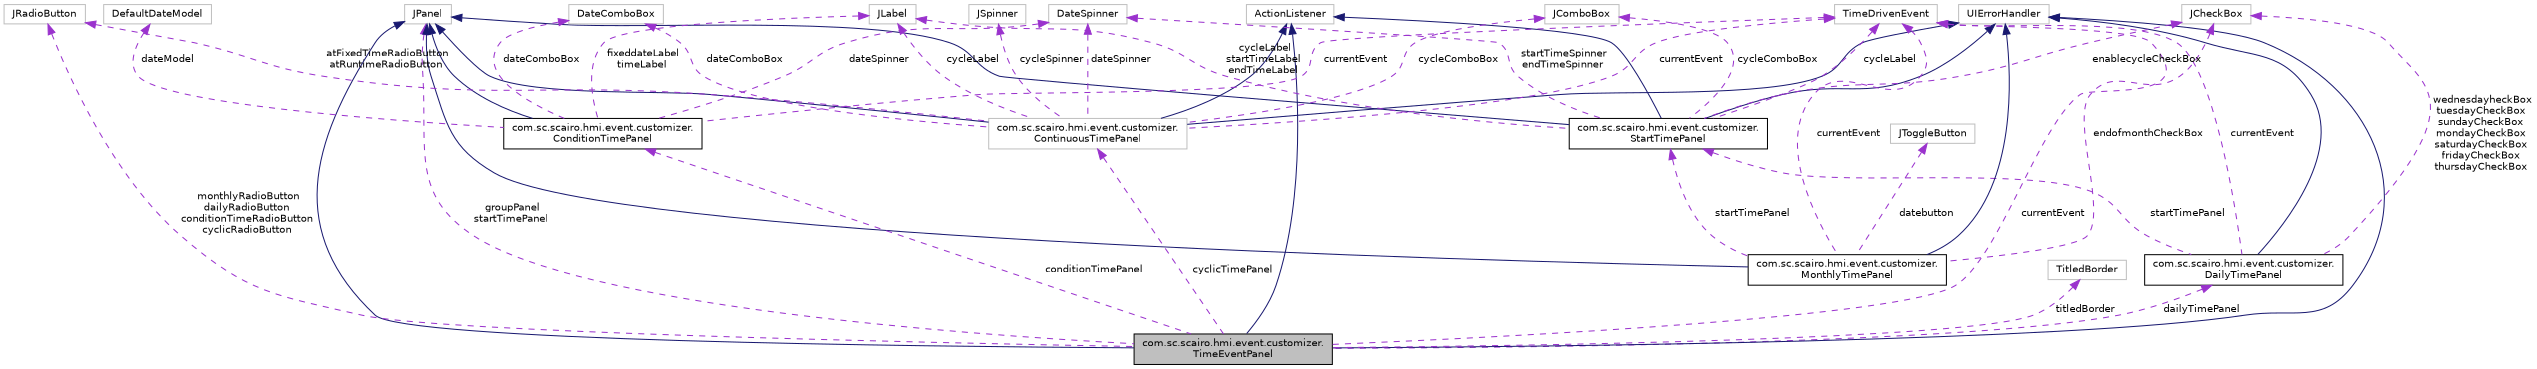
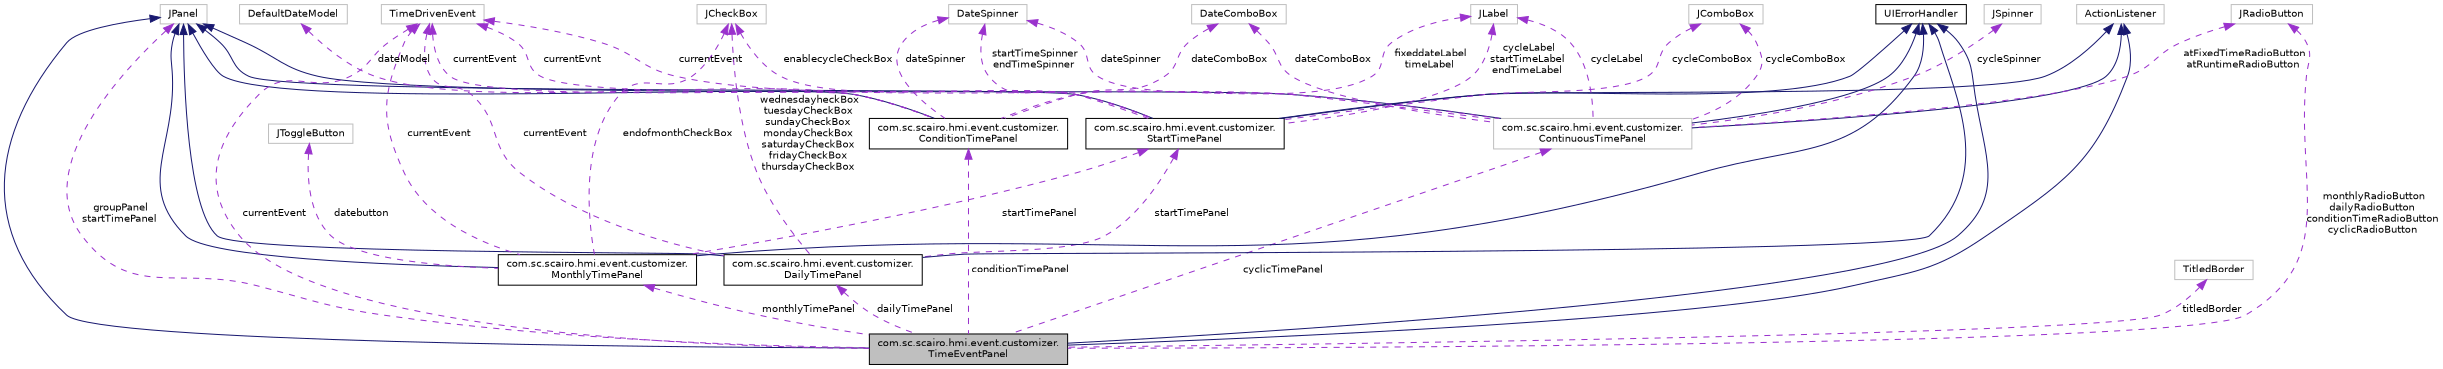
  digraph {
    rankdir=TB
    node [color=grey75 fillcolor=white fontname=Helvetica fontsize=10 shape=record style=filled]
    edge [color=darkorchid3 dir=back fontname=Helvetica fontsize=10 labelfontname=Helvetica labelfontsize=10 style=dashed]
    n1 [color=black fillcolor=grey75 fontcolor=black height=0.2 label="com.sc.scairo.hmi.event.customizer.\lTimeEventPanel" width=0.4]
    n2 [height=0.2 label=JPanel width=0.4]
    n3 [color=black height=0.2 label="com.sc.scairo.hmi.event.customizer.\lConditionTimePanel" width=0.4]
    n4 [color=black height=0.2 label="com.sc.scairo.hmi.event.customizer.\lMonthlyTimePanel" width=0.4]
    n5 [color=black height=0.2 label="com.sc.scairo.hmi.event.customizer.\lStartTimePanel" width=0.4]
    n6 [height=0.2 label="com.sc.scairo.hmi.event.customizer.\lContinuousTimePanel" width=0.4]
    n7 [color=black height=0.2 label="com.sc.scairo.hmi.event.customizer.\lDailyTimePanel" width=0.4]
    n8 [height=0.2 label=ActionListener width=0.4]
-   n9 [height=0.2 label=UIErrorHandler width=0.4]
+   n9 [color=black height=0.2 label=UIErrorHandler width=0.4]
    n10 [height=0.2 label=TimeDrivenEvent width=0.4]
    n11 [height=0.2 label=DateSpinner width=0.4]
    n12 [height=0.2 label=DateComboBox width=0.4]
    n13 [height=0.2 label=DefaultDateModel width=0.4]
    n14 [height=0.2 label=JLabel width=0.4]
    n15 [height=0.2 label=JCheckBox width=0.4]
    n16 [height=0.2 label=JSpinner width=0.4]
    n17 [height=0.2 label=JComboBox width=0.4]
    n18 [height=0.2 label=JToggleButton width=0.4]
    n19 [height=0.2 label=TitledBorder width=0.4]
    n20 [height=0.2 label=JRadioButton width=0.4]
    n2 -> n1 [color=midnightblue style=solid]
    n2 -> n1 [label=" groupPanel\nstartTimePanel"]
    n2 -> n3 [color=midnightblue style=solid]
    n2 -> n4 [color=midnightblue style=solid]
    n2 -> n5 [color=midnightblue style=solid]
    n2 -> n6 [color=midnightblue style=solid]
+   n2 -> n7 [color=midnightblue style=solid]
    n3 -> n1 [label=" conditionTimePanel"]
+   n4 -> n1 [label=" monthlyTimePanel"]
    n5 -> n4 [label=" startTimePanel"]
    n5 -> n7 [label=" startTimePanel"]
    n6 -> n1 [label=" cyclicTimePanel"]
    n7 -> n1 [label=" dailyTimePanel"]
    n8 -> n1 [color=midnightblue style=solid]
    n8 -> n5 [color=midnightblue style=solid]
    n8 -> n6 [color=midnightblue style=solid]
    n9 -> n1 [color=midnightblue style=solid]
    n9 -> n4 [color=midnightblue style=solid]
    n9 -> n5 [color=midnightblue style=solid]
    n9 -> n6 [color=midnightblue style=solid]
    n9 -> n7 [color=midnightblue style=solid]
    n10 -> n1 [label=" currentEvent"]
    n10 -> n3 [label=" currentEvent"]
    n10 -> n4 [label=" currentEvent"]
-   n10 -> n5 [label=" cycleLabel"]
+   n10 -> n5 [label=" currentEvnt"]
    n10 -> n6 [label=" currentEvent"]
    n10 -> n7 [label=" currentEvent"]
    n11 -> n3 [label=" dateSpinner"]
    n11 -> n5 [label=" startTimeSpinner\nendTimeSpinner"]
    n11 -> n6 [label=" dateSpinner"]
    n12 -> n3 [label=" dateComboBox"]
    n12 -> n6 [label=" dateComboBox"]
    n13 -> n3 [label=" dateModel"]
    n14 -> n3 [label=" fixeddateLabel\ntimeLabel"]
    n14 -> n5 [label=" cycleLabel\nstartTimeLabel\nendTimeLabel"]
    n14 -> n6 [label=" cycleLabel"]
    n15 -> n4 [label=" endofmonthCheckBox"]
    n15 -> n5 [label=" enablecycleCheckBox"]
    n15 -> n7 [label=" wednesdayheckBox\ntuesdayCheckBox\nsundayCheckBox\nmondayCheckBox\nsaturdayCheckBox\nfridayCheckBox\nthursdayCheckBox"]
    n16 -> n6 [label=" cycleSpinner"]
    n17 -> n5 [label=" cycleComboBox"]
    n17 -> n6 [label=" cycleComboBox"]
    n18 -> n4 [label=" datebutton"]
    n19 -> n1 [label=" titledBorder"]
    n20 -> n1 [label=" monthlyRadioButton\ndailyRadioButton\nconditionTimeRadioButton\ncyclicRadioButton"]
    n20 -> n6 [label=" atFixedTimeRadioButton\natRuntimeRadioButton"]
  }
